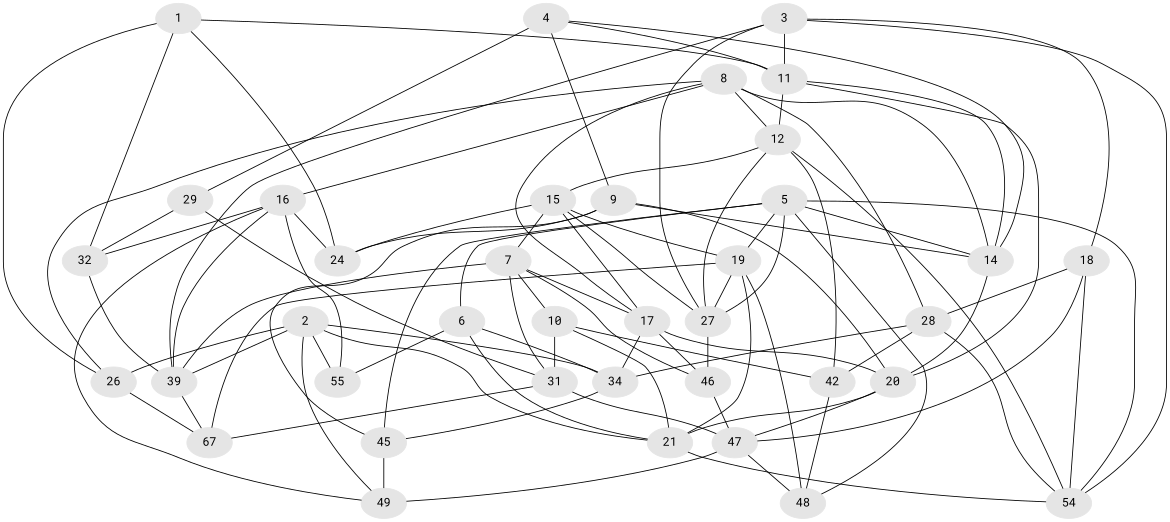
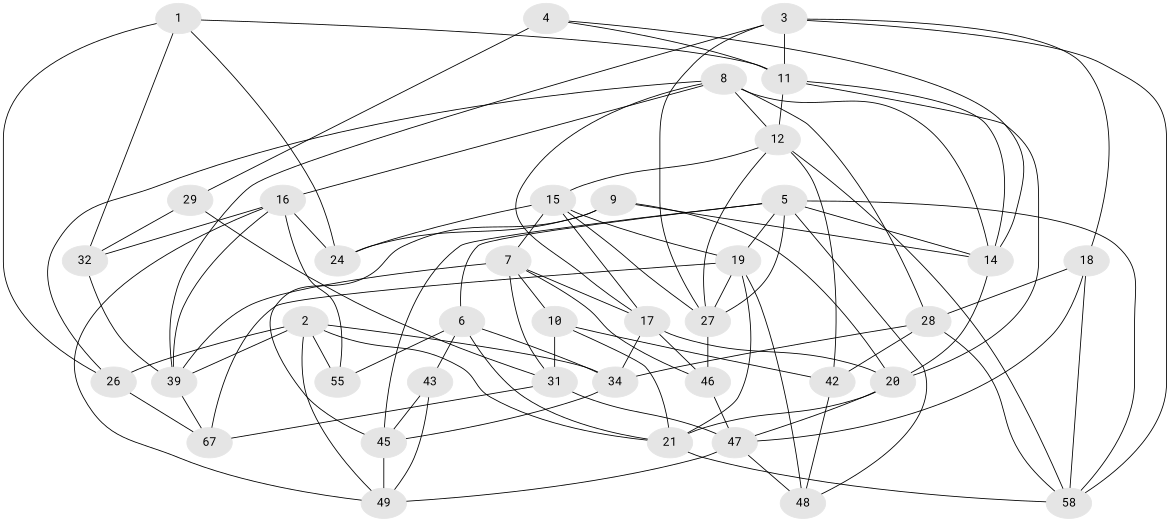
  graph {
    fontname="Roboto Mono"
    node [color=gray90 fontname="Roboto Mono" style=filled]
    edge [fontname="Roboto Mono"]
    11 [super="+52"]
    14 [super="+56"]
    12 [super="+44"]
    20 [super="+23"]
    1
    26
    32 [super="+53"]
    24
    67
    39 [super="+57"]
    55 [super="+66"]
    2 [super="+22"]
    21 [super="+33"]
    34 [super="+51"]
    49 [super="+61"]
-   58 [super="+62" label=54]
+   58 [super="+62"]
    45 [super="+60"]
    3 [super="+63"]
    18
    27 [super="+30"]
    28 [super="+40"]
    47 [super="+65"]
    19 [super="+38"]
    48
    46
    9 [super="+41"]
    4
    29
    31 [super="+59"]
    5 [super="+36"]
    6 [super="+35"]
+   43
    7 [super="+54"]
    10 [super="+68"]
    17 [super="+50"]
    42
    8 [super="+13"]
    16 [super="+64"]
    15 [super="+25"]
    11 -- 14
    11 -- 12
    11 -- 20
    14 -- 20
    12 -- 58
    12 -- 27
    12 -- 42
    12 -- 15
    20 -- 21
    20 -- 47
    1 -- 11
    1 -- 26
    1 -- 32
    1 -- 24
    26 -- 67
    32 -- 39
    39 -- 67
    2 -- 26
    2 -- 39
    2 -- 55 [weight=2]
    2 -- 21
    2 -- 34
    2 -- 49
    21 -- 58
    34 -- 45
    45 -- 49
    3 -- 11
    3 -- 39
    3 -- 58
    3 -- 18
    3 -- 27
    18 -- 58
    18 -- 28
    18 -- 47
    27 -- 46
    28 -- 34
    28 -- 58
    28 -- 42
    47 -- 49
    47 -- 48
    19 -- 67
    19 -- 21
    19 -- 27
    19 -- 48
    46 -- 47
    9 -- 14
    9 -- 20
    9 -- 24 [weight=2]
    9 -- 45
    4 -- 11
    4 -- 14
-   4 -- 9
    4 -- 29
    29 -- 32
    29 -- 31
    31 -- 67
    31 -- 47
    5 -- 14
    5 -- 58
    5 -- 45
    5 -- 27
    5 -- 19
    5 -- 48
    5 -- 6
    6 -- 55
    6 -- 21
    6 -- 34 [weight=2]
+   6 -- 43
+   43 -- 49
+   43 -- 45 [weight=2]
    7 -- 39
    7 -- 46
    7 -- 31 [weight=2]
    7 -- 10
    7 -- 17
    10 -- 21
    10 -- 31
    10 -- 42
    17 -- 20
    17 -- 34
    17 -- 46
    42 -- 48
    8 -- 14
    8 -- 12
    8 -- 26
    8 -- 28
    8 -- 17
    8 -- 16
    16 -- 32
    16 -- 24
    16 -- 39
    16 -- 55
    16 -- 49
    15 -- 24
    15 -- 27
    15 -- 19
    15 -- 7
    15 -- 17
  }
